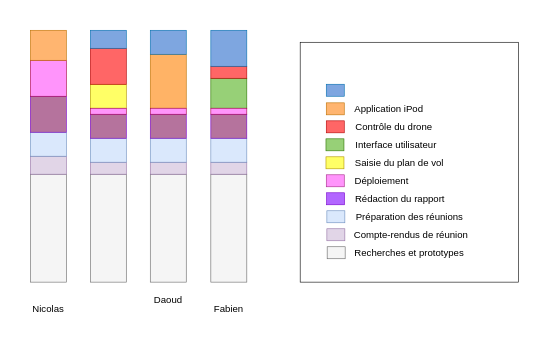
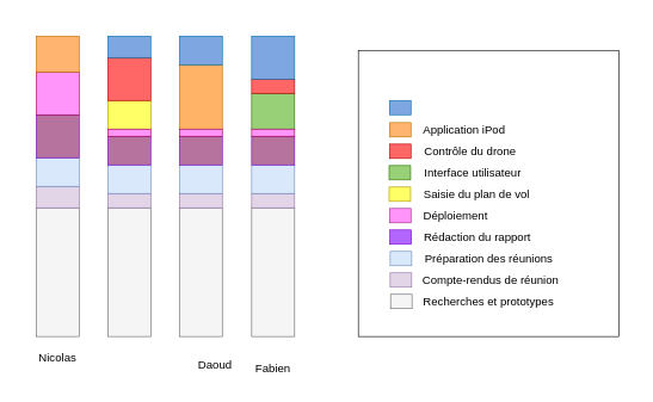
  <mxCell id="0" />
  <mxCell id="1" parent="0" />
  <mxCell id="2" value="" style="rounded=0;whiteSpace=wrap;html=1;fillColor=none;strokeColor=none;" vertex="1" parent="1"><mxGeometry x="20" y="20" width="870" height="520" as="geometry" /></mxCell>
  <mxCell id="3" value="" style="rounded=0;whiteSpace=wrap;html=1;fillColor=#FFFFFF;" parent="1" vertex="1"><mxGeometry x="500" y="70" width="364" height="400" as="geometry" /></mxCell>
  <mxCell id="4" value="" style="rounded=0;whiteSpace=wrap;html=1;fillColor=#f5f5f5;strokeColor=#666666;fontColor=#333333;" parent="1" vertex="1"><mxGeometry x="150" y="290" width="60" height="180" as="geometry" /></mxCell>
  <mxCell id="5" value="" style="rounded=0;whiteSpace=wrap;html=1;fillColor=#f5f5f5;strokeColor=#666666;fontColor=#333333;" parent="1" vertex="1"><mxGeometry x="351" y="290" width="60" height="180" as="geometry" /></mxCell>
  <mxCell id="6" value="" style="rounded=0;whiteSpace=wrap;html=1;fillColor=#f5f5f5;strokeColor=#666666;fontColor=#333333;" parent="1" vertex="1"><mxGeometry x="250" y="290" width="60" height="180" as="geometry" /></mxCell>
  <mxCell id="7" value="" style="rounded=0;whiteSpace=wrap;html=1;fillColor=#f5f5f5;strokeColor=#666666;fontColor=#333333;" parent="1" vertex="1"><mxGeometry x="50" y="290" width="60" height="180" as="geometry" /></mxCell>
  <mxCell id="8" value="" style="rounded=0;whiteSpace=wrap;html=1;fillColor=#e1d5e7;strokeColor=#9673a6;" parent="1" vertex="1"><mxGeometry x="150" y="270" width="60" height="20" as="geometry" /></mxCell>
  <mxCell id="9" value="" style="rounded=0;whiteSpace=wrap;html=1;fillColor=#e1d5e7;strokeColor=#9673a6;" parent="1" vertex="1"><mxGeometry x="351" y="270" width="60" height="20" as="geometry" /></mxCell>
  <mxCell id="10" value="" style="rounded=0;whiteSpace=wrap;html=1;fillColor=#e1d5e7;strokeColor=#9673a6;" parent="1" vertex="1"><mxGeometry x="250" y="270" width="60" height="20" as="geometry" /></mxCell>
  <mxCell id="11" value="" style="rounded=0;whiteSpace=wrap;html=1;fillColor=#e1d5e7;strokeColor=#9673a6;" parent="1" vertex="1"><mxGeometry x="50" y="260" width="60" height="30" as="geometry" /></mxCell>
  <mxCell id="12" value="" style="rounded=0;whiteSpace=wrap;html=1;fillColor=#FFFF66;strokeColor=#B09500;fontColor=#ffffff;" parent="1" vertex="1"><mxGeometry x="150" y="140" width="60" height="40" as="geometry" /></mxCell>
  <mxCell id="13" value="" style="rounded=0;whiteSpace=wrap;html=1;fillColor=#FF6666;strokeColor=#B20000;fontColor=#ffffff;" parent="1" vertex="1"><mxGeometry x="150" y="80" width="60" height="60" as="geometry" /></mxCell>
  <mxCell id="14" value="" style="rounded=0;whiteSpace=wrap;html=1;fillColor=#7EA6E0;strokeColor=#006EAF;fontColor=#ffffff;" parent="1" vertex="1"><mxGeometry x="150" y="50" width="60" height="30" as="geometry" /></mxCell>
  <mxCell id="15" value="" style="rounded=0;whiteSpace=wrap;html=1;fillColor=#97D077;strokeColor=#2D7600;fontColor=#ffffff;" parent="1" vertex="1"><mxGeometry x="351" y="130" width="60" height="50" as="geometry" /></mxCell>
  <mxCell id="16" value="" style="rounded=0;whiteSpace=wrap;html=1;fillColor=#FF6666;strokeColor=#B20000;fontColor=#ffffff;" parent="1" vertex="1"><mxGeometry x="351" y="110" width="60" height="20" as="geometry" /></mxCell>
  <mxCell id="17" value="" style="rounded=0;whiteSpace=wrap;html=1;fillColor=#7EA6E0;strokeColor=#006EAF;fontColor=#ffffff;" parent="1" vertex="1"><mxGeometry x="351" y="50" width="60" height="60" as="geometry" /></mxCell>
  <mxCell id="18" value="" style="rounded=0;whiteSpace=wrap;html=1;fillColor=#FFB366;strokeColor=#BD7000;fontColor=#ffffff;" parent="1" vertex="1"><mxGeometry x="250" y="90" width="60" height="90" as="geometry" /></mxCell>
  <mxCell id="19" value="" style="rounded=0;whiteSpace=wrap;html=1;fillColor=#7EA6E0;strokeColor=#006EAF;fontColor=#ffffff;" parent="1" vertex="1"><mxGeometry x="250" y="50" width="60" height="40" as="geometry" /></mxCell>
  <mxCell id="20" value="" style="rounded=0;whiteSpace=wrap;html=1;fillColor=#DAE8FC;strokeColor=#6c8ebf;" parent="1" vertex="1"><mxGeometry x="150" y="230" width="60" height="40" as="geometry" /></mxCell>
  <mxCell id="21" value="" style="rounded=0;whiteSpace=wrap;html=1;fillColor=#DAE8FC;strokeColor=#6c8ebf;" parent="1" vertex="1"><mxGeometry x="351" y="230" width="60" height="40" as="geometry" /></mxCell>
  <mxCell id="22" value="" style="rounded=0;whiteSpace=wrap;html=1;fillColor=#DAE8FC;strokeColor=#6c8ebf;" parent="1" vertex="1"><mxGeometry x="250" y="230" width="60" height="40" as="geometry" /></mxCell>
  <mxCell id="23" value="" style="rounded=0;whiteSpace=wrap;html=1;fillColor=#DAE8FC;strokeColor=#6c8ebf;" parent="1" vertex="1"><mxGeometry x="50" y="220" width="60" height="40" as="geometry" /></mxCell>
  <mxCell id="24" value="" style="rounded=0;whiteSpace=wrap;html=1;fillColor=#B5739D;strokeColor=#7700CC;fontColor=#ffffff;" parent="1" vertex="1"><mxGeometry x="150" y="190" width="60" height="40" as="geometry" /></mxCell>
  <mxCell id="25" value="" style="rounded=0;whiteSpace=wrap;html=1;fillColor=#B5739D;strokeColor=#7700CC;fontColor=#ffffff;" parent="1" vertex="1"><mxGeometry x="351" y="190" width="60" height="40" as="geometry" /></mxCell>
  <mxCell id="26" value="" style="rounded=0;whiteSpace=wrap;html=1;fillColor=#B5739D;strokeColor=#7700CC;fontColor=#ffffff;" parent="1" vertex="1"><mxGeometry x="250" y="190" width="60" height="40" as="geometry" /></mxCell>
  <mxCell id="27" value="" style="rounded=0;whiteSpace=wrap;html=1;fillColor=#B5739D;strokeColor=#7700CC;fontColor=#ffffff;" parent="1" vertex="1"><mxGeometry x="50" y="160" width="60" height="60" as="geometry" /></mxCell>
  <mxCell id="28" value="" style="rounded=0;whiteSpace=wrap;html=1;fillColor=#FF94FB;strokeColor=#A50040;fontColor=#ffffff;" parent="1" vertex="1"><mxGeometry x="50" y="100" width="60" height="60" as="geometry" /></mxCell>
  <mxCell id="29" value="" style="rounded=0;whiteSpace=wrap;html=1;fillColor=#FF94FB;strokeColor=#A50040;fontColor=#ffffff;" parent="1" vertex="1"><mxGeometry x="150" y="180" width="60" height="10" as="geometry" /></mxCell>
  <mxCell id="30" value="" style="rounded=0;whiteSpace=wrap;html=1;fillColor=#FF94FB;strokeColor=#A50040;fontColor=#ffffff;" parent="1" vertex="1"><mxGeometry x="351" y="180" width="60" height="10" as="geometry" /></mxCell>
  <mxCell id="31" value="" style="rounded=0;whiteSpace=wrap;html=1;fillColor=#FF94FB;strokeColor=#A50040;fontColor=#ffffff;" parent="1" vertex="1"><mxGeometry x="250" y="180" width="60" height="10" as="geometry" /></mxCell>
  <mxCell id="32" value="" style="rounded=0;whiteSpace=wrap;html=1;fillColor=#FFB570;strokeColor=#BD7000;fontColor=#ffffff;" parent="1" vertex="1"><mxGeometry x="50" y="50" width="60" height="50" as="geometry" /></mxCell>
  <mxCell id="33" value="" style="rounded=0;whiteSpace=wrap;html=1;fillColor=#FFB570;strokeColor=#BD7000;fontColor=#ffffff;" parent="1" vertex="1"><mxGeometry x="543.5" y="171" width="30" height="20" as="geometry" /></mxCell>
  <mxCell id="34" value="" style="rounded=0;whiteSpace=wrap;html=1;fillColor=#f5f5f5;strokeColor=#666666;fontColor=#333333;" parent="1" vertex="1"><mxGeometry x="545" y="411" width="30" height="20" as="geometry" /></mxCell>
  <mxCell id="35" value="" style="rounded=0;whiteSpace=wrap;html=1;fillColor=#97D077;strokeColor=#2D7600;fontColor=#ffffff;" parent="1" vertex="1"><mxGeometry x="543" y="231" width="30" height="20" as="geometry" /></mxCell>
  <mxCell id="36" value="" style="rounded=0;whiteSpace=wrap;html=1;fillColor=#FFFF66;strokeColor=#B09500;fontColor=#ffffff;" parent="1" vertex="1"><mxGeometry x="543" y="261" width="30" height="20" as="geometry" /></mxCell>
  <mxCell id="37" value="&lt;div align=&quot;left&quot;&gt;&lt;font style=&quot;font-size: 16px&quot;&gt;Application iPod&lt;/font&gt;&lt;/div&gt;" style="text;html=1;strokeColor=none;fillColor=none;align=center;verticalAlign=middle;whiteSpace=wrap;rounded=0;" parent="1" vertex="1"><mxGeometry x="587.5" y="171" width="120" height="20" as="geometry" /></mxCell>
  <mxCell id="38" value="&lt;div align=&quot;left&quot;&gt;&lt;font style=&quot;font-size: 16px&quot;&gt;Déploiement&lt;/font&gt;&lt;/div&gt;" style="text;html=1;strokeColor=none;fillColor=none;align=center;verticalAlign=middle;whiteSpace=wrap;rounded=0;" parent="1" vertex="1"><mxGeometry x="590.5" y="291" width="90" height="20" as="geometry" /></mxCell>
  <mxCell id="39" value="&lt;div align=&quot;left&quot;&gt;&lt;font style=&quot;font-size: 16px&quot;&gt;Rédaction du rapport&lt;/font&gt;&lt;/div&gt;" style="text;html=1;strokeColor=none;fillColor=none;align=center;verticalAlign=middle;whiteSpace=wrap;rounded=0;" parent="1" vertex="1"><mxGeometry x="583.5" y="321" width="165" height="20" as="geometry" /></mxCell>
  <mxCell id="40" value="&lt;font style=&quot;font-size: 16px&quot;&gt;Préparation des réunions&lt;/font&gt;" style="text;html=1;strokeColor=none;fillColor=none;align=center;verticalAlign=middle;whiteSpace=wrap;rounded=0;" parent="1" vertex="1"><mxGeometry x="589.5" y="351" width="185" height="20" as="geometry" /></mxCell>
  <mxCell id="41" value="&lt;font style=&quot;font-size: 16px&quot;&gt;Compte-rendus de réunion&lt;/font&gt;" style="text;html=1;strokeColor=none;fillColor=none;align=center;verticalAlign=middle;whiteSpace=wrap;rounded=0;" parent="1" vertex="1"><mxGeometry x="588" y="381" width="194" height="20" as="geometry" /></mxCell>
  <mxCell id="42" value="&lt;font style=&quot;font-size: 16px&quot;&gt;Recherches et prototypes&lt;/font&gt;" style="text;html=1;strokeColor=none;fillColor=none;align=center;verticalAlign=middle;whiteSpace=wrap;rounded=0;" parent="1" vertex="1"><mxGeometry x="585" y="411" width="194" height="20" as="geometry" /></mxCell>
  <mxCell id="43" value="&lt;font style=&quot;font-size: 16px&quot;&gt;Interface utilisateur&lt;/font&gt;" style="text;html=1;strokeColor=none;fillColor=none;align=center;verticalAlign=middle;whiteSpace=wrap;rounded=0;" parent="1" vertex="1"><mxGeometry x="583" y="231" width="154" height="20" as="geometry" /></mxCell>
  <mxCell id="44" value="&lt;font style=&quot;font-size: 16px&quot;&gt;Contrôle du drone&lt;/font&gt;" style="text;html=1;strokeColor=none;fillColor=none;align=center;verticalAlign=middle;whiteSpace=wrap;rounded=0;" parent="1" vertex="1"><mxGeometry x="590.5" y="201" width="131" height="20" as="geometry" /></mxCell>
  <mxCell id="45" value="&lt;font style=&quot;font-size: 16px&quot;&gt;Saisie du plan de vol&lt;/font&gt;" style="text;html=1;strokeColor=none;fillColor=none;align=center;verticalAlign=middle;whiteSpace=wrap;rounded=0;" parent="1" vertex="1"><mxGeometry x="589" y="261" width="153" height="20" as="geometry" /></mxCell>
  <mxCell id="46" value="&lt;font style=&quot;font-size: 16px&quot;&gt;Fabien&lt;/font&gt;" style="text;html=1;strokeColor=none;fillColor=none;align=center;verticalAlign=middle;whiteSpace=wrap;rounded=0;" parent="1" vertex="1"><mxGeometry x="361" y="505" width="40" height="20" as="geometry" /></mxCell>
- <mxCell id="47" value="&lt;font style=&quot;font-size: 16px&quot;&gt;Daoud&lt;/font&gt;" style="text;html=1;strokeColor=none;fillColor=none;align=center;verticalAlign=middle;whiteSpace=wrap;rounded=0;" parent="1" vertex="1"><mxGeometry x="260" y="490" width="40" height="20" as="geometry" /></mxCell>
- <mxCell id="48" value="&lt;font style=&quot;font-size: 16px&quot;&gt;Nicolas&lt;/font&gt;" style="text;html=1;strokeColor=none;fillColor=none;align=center;verticalAlign=middle;whiteSpace=wrap;rounded=0;" parent="1" vertex="1"><mxGeometry x="60" y="505" width="40" height="20" as="geometry" /></mxCell>
+ <mxCell id="47" value="&lt;font style=&quot;font-size: 16px&quot;&gt;Daoud&lt;/font&gt;" style="text;html=1;strokeColor=none;fillColor=none;align=center;verticalAlign=middle;whiteSpace=wrap;rounded=0;" parent="1" vertex="1"><mxGeometry x="280" y="500" width="40" height="20" as="geometry" /></mxCell>
+ <mxCell id="48" value="&lt;font style=&quot;font-size: 16px&quot;&gt;Nicolas&lt;/font&gt;" style="text;html=1;strokeColor=none;fillColor=none;align=center;verticalAlign=middle;whiteSpace=wrap;rounded=0;" parent="1" vertex="1"><mxGeometry x="60" y="490" width="40" height="20" as="geometry" /></mxCell>
  <mxCell id="49" value="" style="rounded=0;whiteSpace=wrap;html=1;fillColor=#FF94FB;strokeColor=#A52988;fontColor=#ffffff;" vertex="1" parent="1"><mxGeometry x="543.5" y="291" width="30" height="20" as="geometry" /></mxCell>
  <mxCell id="50" value="" style="rounded=0;whiteSpace=wrap;html=1;fillColor=#B266FF;strokeColor=#7700CC;fontColor=#ffffff;" vertex="1" parent="1"><mxGeometry x="544" y="321" width="30" height="20" as="geometry" /></mxCell>
  <mxCell id="51" value="" style="rounded=0;whiteSpace=wrap;html=1;fillColor=#DAE8FC;strokeColor=#6c8ebf;" vertex="1" parent="1"><mxGeometry x="544.5" y="351" width="30" height="20" as="geometry" /></mxCell>
  <mxCell id="52" value="" style="rounded=0;whiteSpace=wrap;html=1;fillColor=#e1d5e7;strokeColor=#9673a6;" vertex="1" parent="1"><mxGeometry x="544.5" y="381" width="30" height="20" as="geometry" /></mxCell>
  <mxCell id="53" value="" style="rounded=0;whiteSpace=wrap;html=1;fillColor=#7EA6E0;strokeColor=#006EAF;fontColor=#ffffff;" vertex="1" parent="1"><mxGeometry x="543.5" y="140" width="30" height="20" as="geometry" /></mxCell>
  <mxCell id="54" value="" style="rounded=0;whiteSpace=wrap;html=1;fillColor=#FF6666;strokeColor=#B20000;fontColor=#ffffff;" vertex="1" parent="1"><mxGeometry x="543.5" y="201" width="30" height="20" as="geometry" /></mxCell>
